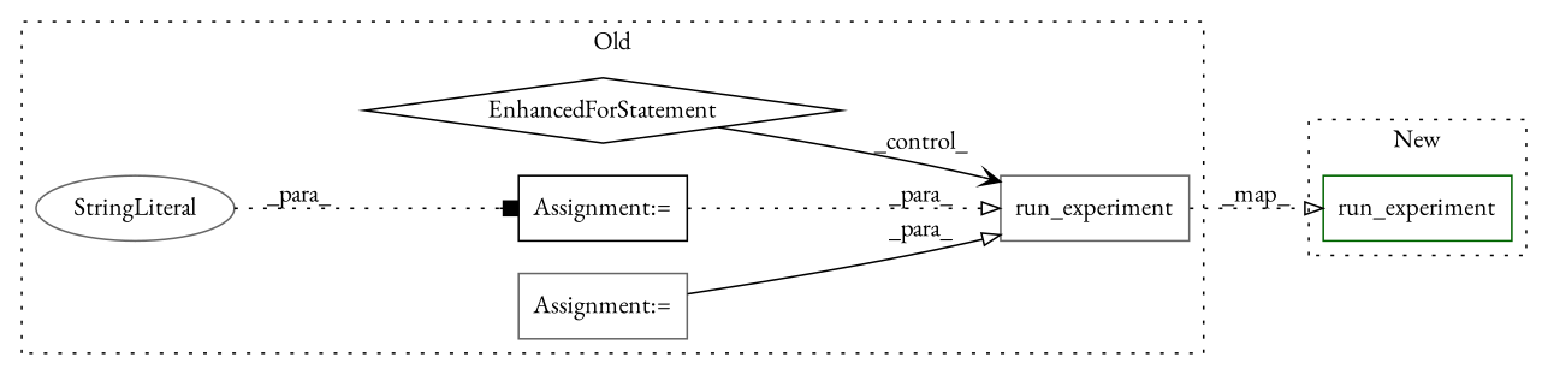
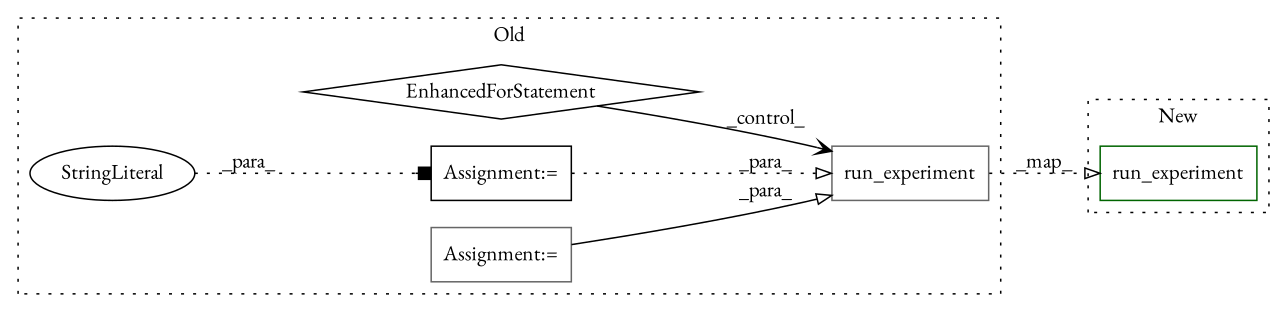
  digraph {
    rankdir=LR
    fontname="EB Garamond"
    node [a=32 l="15,1" shape=box color=black fontname="EB Garamond"]
    edge [style=dotted arrowhead=onormal fontname="EB Garamond"]
    n1 [label=run_experiment s="991,1059" color=gray40]
    n2 [a=70 l="57,2" label=EnhancedForStatement s="900,979" shape=diamond]
    n3 [a=7 l=1 label="Assignment:=" s=827]
-   n4 [a=45 l=16 label=StringLiteral s=828 shape=ellipse color=gray40]
+   n4 [a=45 l=16 label=StringLiteral s=828 shape=ellipse]
    n5 [a=7 l=1 label="Assignment:=" s=862 color=gray40]
    n6 [label=run_experiment s="747,846" color=darkgreen]
    subgraph cluster_1 {
      label=Old
      style=dotted
      n1
      n2
      n3
      n4
      n5
    }
    subgraph cluster_2 {
      label=New
      style=dotted
      n6
    }
    n1 -> n6 [label=_map_]
    n2 -> n1 [label=_control_ style=solid arrowhead=vee]
    n3 -> n1 [label=_para_]
    n4 -> n3 [label=_para_ arrowhead=box]
    n5 -> n1 [label=_para_ style=solid]
  }
